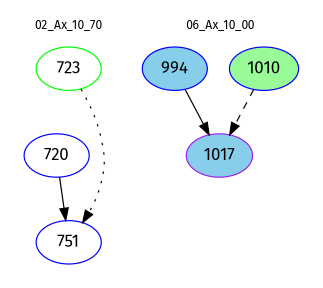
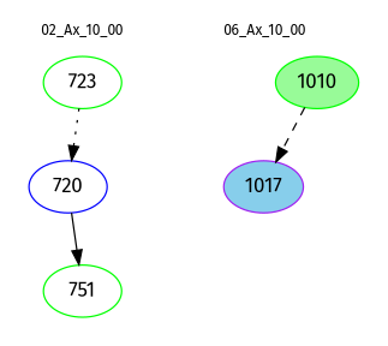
  digraph {
    fontname="Fira Sans"
    node [color=blue fillcolor=white fontname="Fira Sans" style=filled]
    edge [color=black fontname="Fira Sans" style=solid]
    n1 [color=green label=723]
    n2 [label=720]
-   n3 [label=751]
-   n4 [fillcolor=palegreen label=1010]
-   n5 [fillcolor=skyblue label=994]
+   n3 [color=green label=751]
+   n4 [color=green fillcolor=palegreen label=1010]
    n6 [color=purple fillcolor=skyblue label=1017]
    subgraph cluster_1 {
      color=white
      fontsize=10
-     label="02_Ax_10_70"
+     label="02_Ax_10_00"
      n1
      n2
      n3
    }
    subgraph cluster_2 {
      color=white
      fontsize=10
      label="06_Ax_10_00"
      n4
-     n5
      n6
    }
-   n1 -> n3 [style=dotted]
+   n1 -> n2 [style=dotted]
    n2 -> n3
    n4 -> n6 [style=dashed]
-   n5 -> n6
  }
